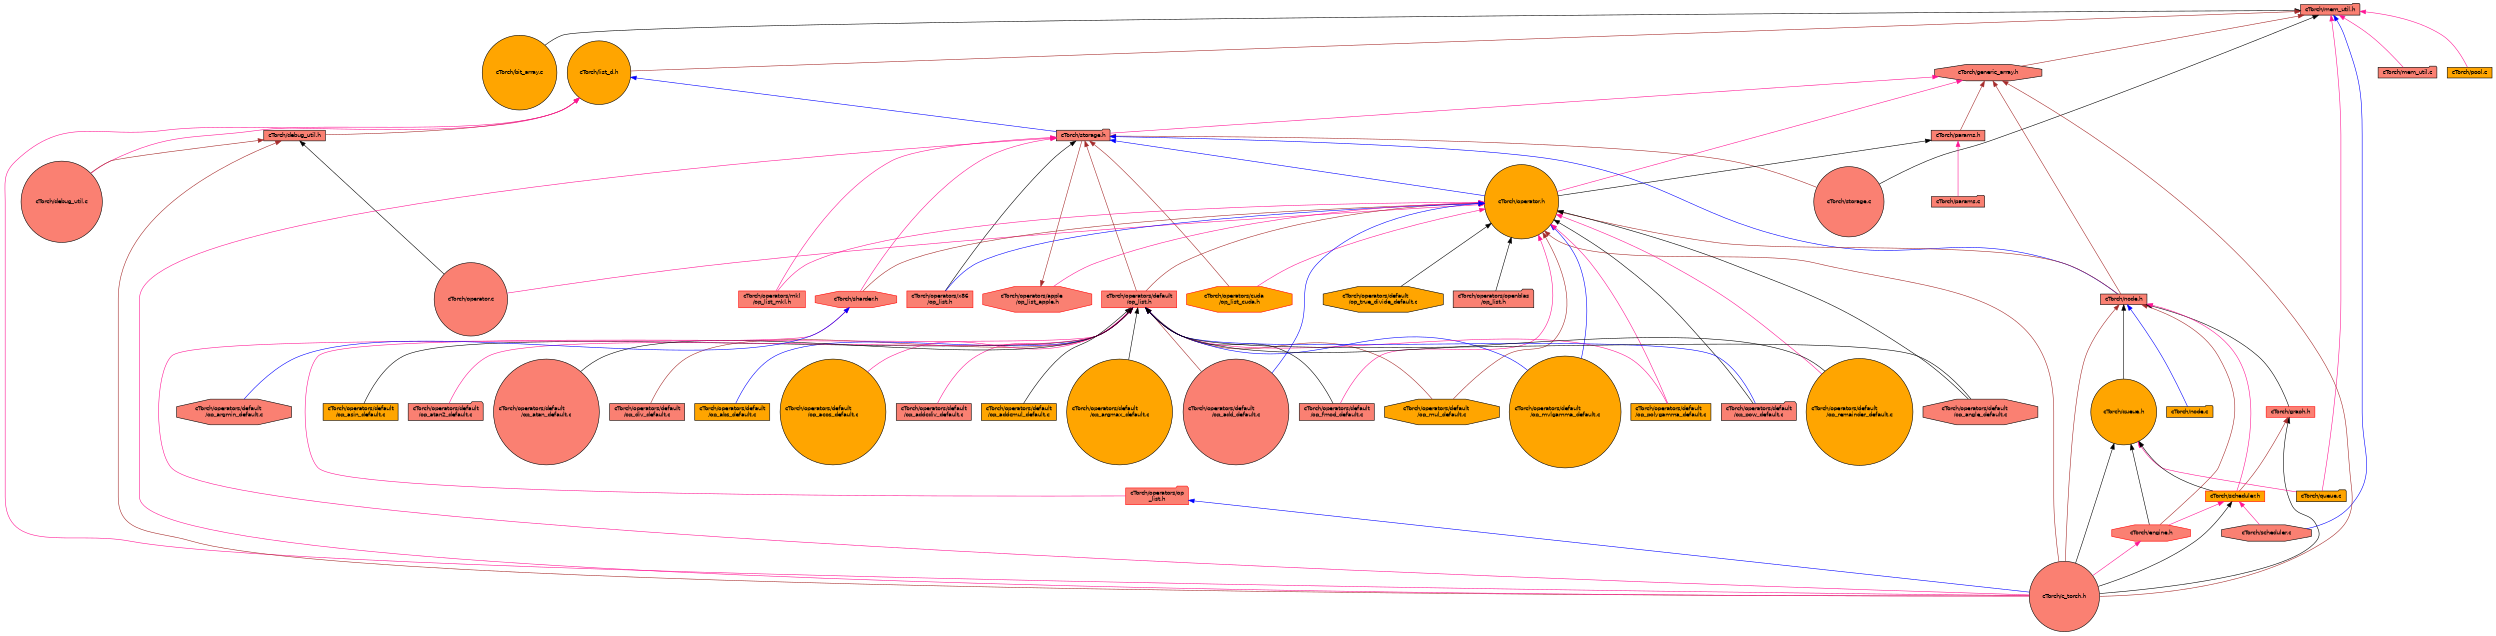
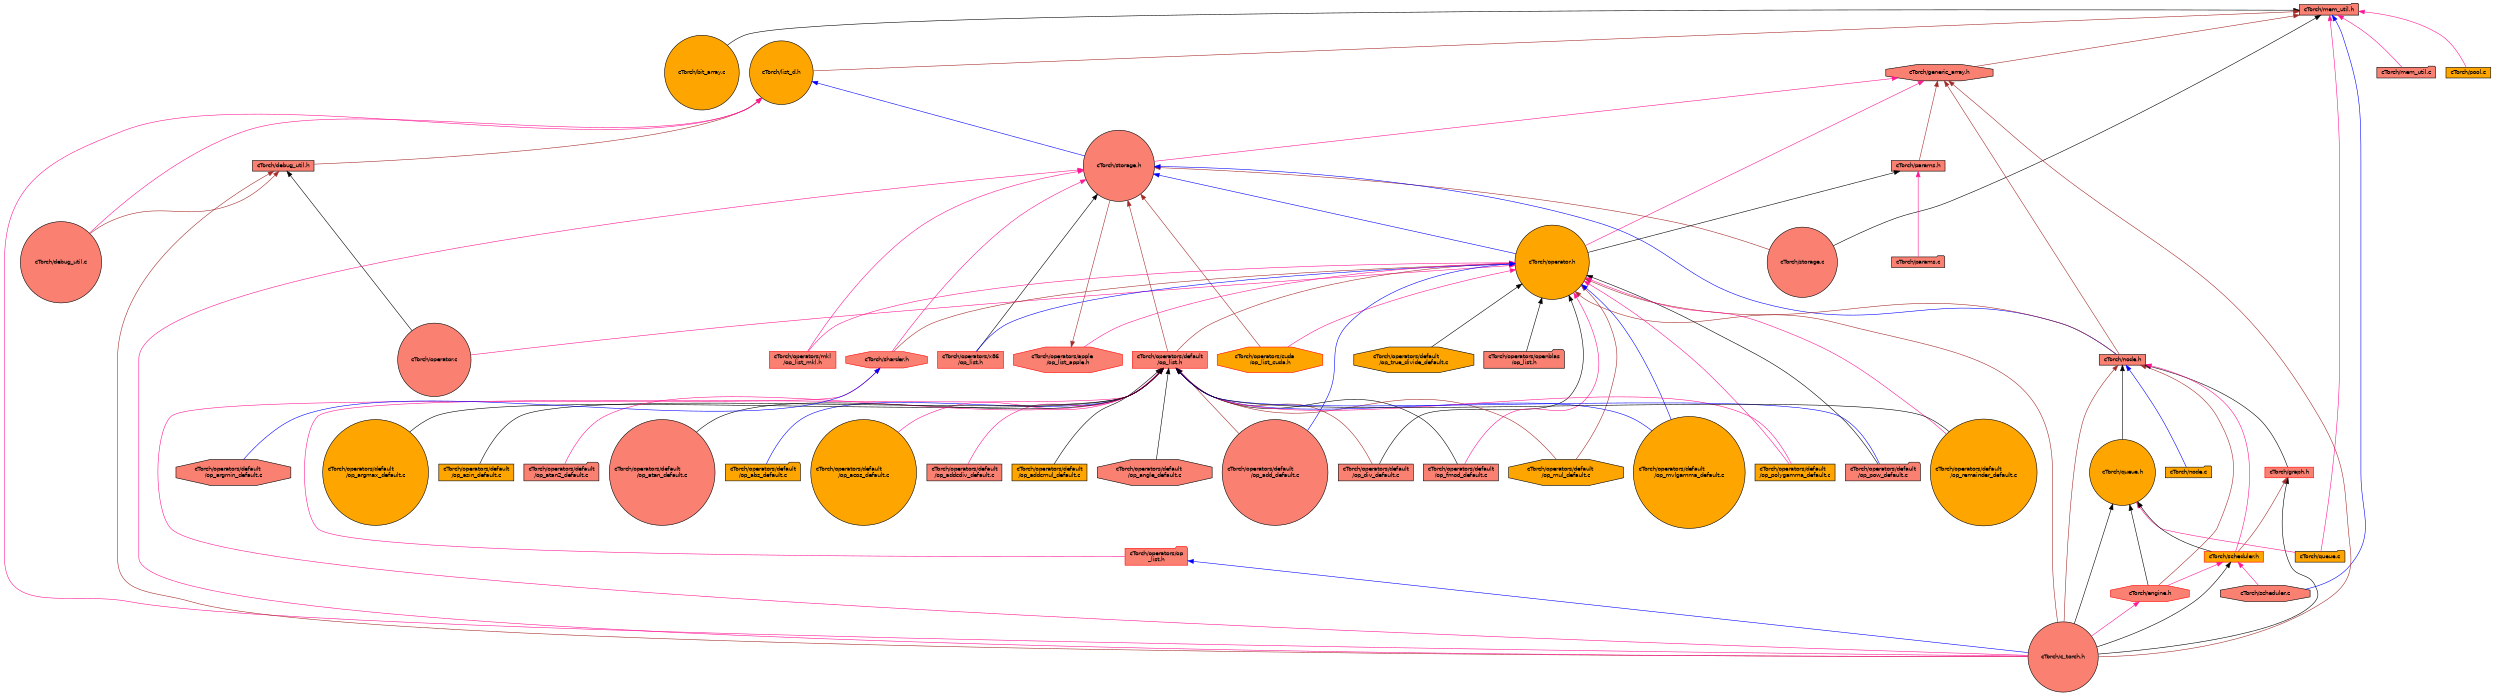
  digraph {
    node [color=black fillcolor=salmon fontname=Helvetica fontsize=10 shape=box style=filled]
    edge [color=deeppink dir=back fontname=Helvetica fontsize=10 labelfontname=Helvetica labelfontsize=10 style=solid]
    n1 [fontcolor=black height=0.2 label="cTorch/mem_util.h" shape=folder width=0.4]
    n2 [fillcolor=orange height=0.2 label="cTorch/bit_array.c" shape=circle width=0.4]
    n3 [fillcolor=orange height=0.2 label="cTorch/list_d.h" shape=circle width=0.4]
    n4 [height=0.2 label="cTorch/scheduler.c" shape=octagon width=0.4]
    n5 [fillcolor=orange height=0.2 label="cTorch/queue.c" shape=folder width=0.4]
    n6 [height=0.2 label="cTorch/storage.c" shape=circle width=0.4]
    n7 [height=0.2 label="cTorch/generic_array.h" shape=octagon width=0.4]
    n8 [height=0.2 label="cTorch/mem_util.c" shape=folder width=0.4]
    n9 [fillcolor=orange height=0.2 label="cTorch/pool.c" width=0.4]
    n10 [height=0.2 label="cTorch/debug_util.h" width=0.4]
    n11 [height=0.2 label="cTorch/c_torch.h" shape=circle width=0.4]
    n12 [height=0.2 label="cTorch/debug_util.c" shape=circle width=0.4]
-   n13 [height=0.2 label="cTorch/storage.h" shape=folder width=0.4]
+   n13 [height=0.2 label="cTorch/storage.h" shape=circle width=0.4]
    n14 [fillcolor=orange height=0.2 label="cTorch/operator.h" shape=circle width=0.4]
    n15 [height=0.2 label="cTorch/node.h" width=0.4]
    n16 [height=0.2 label="cTorch/params.h" width=0.4]
    n17 [height=0.2 label="cTorch/operator.c" shape=circle width=0.4]
    n18 [color=red height=0.2 label="cTorch/operators/default\l/op_list.h" width=0.4]
    n19 [color=red height=0.2 label="cTorch/sharder.h" shape=octagon width=0.4]
    n20 [color=red fillcolor=orange height=0.2 label="cTorch/operators/cuda\l/op_list_cuda.h" shape=octagon width=0.4]
    n21 [color=red height=0.2 label="cTorch/operators/mkl\l/op_list_mkl.h" width=0.4]
    n22 [color=red height=0.2 label="cTorch/operators/x86\l/op_list.h" width=0.4]
    n23 [color=red height=0.2 label="cTorch/operators/apple\l/op_list_apple.h" shape=octagon width=0.4]
    n24 [height=0.2 label="cTorch/operators/default\l/op_add_default.c" shape=circle width=0.4]
    n25 [height=0.2 label="cTorch/operators/default\l/op_div_default.c" width=0.4]
    n26 [height=0.2 label="cTorch/operators/default\l/op_fmod_default.c" width=0.4]
    n27 [fillcolor=orange height=0.2 label="cTorch/operators/default\l/op_mul_default.c" shape=octagon width=0.4]
    n28 [fillcolor=orange height=0.2 label="cTorch/operators/default\l/op_mvlgamma_default.c" shape=circle width=0.4]
    n29 [fillcolor=orange height=0.2 label="cTorch/operators/default\l/op_polygamma_default.c" width=0.4]
    n30 [height=0.2 label="cTorch/operators/default\l/op_pow_default.c" shape=folder width=0.4]
    n31 [fillcolor=orange height=0.2 label="cTorch/operators/default\l/op_remainder_default.c" shape=circle width=0.4]
    n32 [fillcolor=orange height=0.2 label="cTorch/operators/default\l/op_true_divide_default.c" shape=octagon width=0.4]
    n33 [height=0.2 label="cTorch/operators/openblas\l/op_list.h" shape=folder width=0.4]
    n34 [color=red height=0.2 label="cTorch/engine.h" shape=octagon width=0.4]
    n35 [color=red height=0.2 label="cTorch/graph.h" width=0.4]
    n36 [color=red fillcolor=orange height=0.2 label="cTorch/scheduler.h" width=0.4]
    n37 [fillcolor=orange height=0.2 label="cTorch/queue.h" shape=circle width=0.4]
    n38 [fillcolor=orange height=0.2 label="cTorch/node.c" shape=folder width=0.4]
    n39 [color=red height=0.2 label="cTorch/operators/op\l_list.h" shape=folder width=0.4]
-   n40 [fillcolor=orange height=0.2 label="cTorch/operators/default\l/op_abs_default.c" width=0.4]
+   n40 [fillcolor=orange height=0.2 label="cTorch/operators/default\l/op_abs_default.c" shape=folder width=0.4]
    n41 [fillcolor=orange height=0.2 label="cTorch/operators/default\l/op_acos_default.c" shape=circle width=0.4]
    n42 [height=0.2 label="cTorch/operators/default\l/op_addcdiv_default.c" width=0.4]
    n43 [fillcolor=orange height=0.2 label="cTorch/operators/default\l/op_addcmul_default.c" width=0.4]
    n44 [height=0.2 label="cTorch/operators/default\l/op_angle_default.c" shape=octagon width=0.4]
    n45 [fillcolor=orange height=0.2 label="cTorch/operators/default\l/op_argmax_default.c" shape=circle width=0.4]
    n46 [fillcolor=orange height=0.2 label="cTorch/operators/default\l/op_asin_default.c" width=0.4]
    n47 [height=0.2 label="cTorch/operators/default\l/op_atan2_default.c" shape=folder width=0.4]
    n48 [height=0.2 label="cTorch/operators/default\l/op_atan_default.c" shape=circle width=0.4]
    n49 [height=0.2 label="cTorch/operators/default\l/op_argmin_default.c" shape=octagon width=0.4]
    n50 [height=0.2 label="cTorch/params.c" shape=folder width=0.4]
    n1 -> n2 [color=black]
    n1 -> n3 [color=brown]
    n1 -> n4 [color=blue]
    n1 -> n5
    n1 -> n6 [color=black]
    n1 -> n7 [color=brown]
    n1 -> n8
    n1 -> n9
    n3 -> n10 [color=brown]
    n3 -> n11
    n3 -> n12
    n3 -> n13 [color=blue]
    n7 -> n11 [color=brown]
    n7 -> n13
    n7 -> n14
    n7 -> n15 [color=brown]
    n7 -> n16 [color=brown]
    n10 -> n11 [color=brown]
    n10 -> n12 [color=brown]
    n10 -> n17 [color=black]
    n13 -> n6 [color=brown]
    n13 -> n11
    n13 -> n14 [color=blue]
    n13 -> n15 [color=blue]
    n13 -> n18 [color=brown]
    n13 -> n19
    n13 -> n20 [color=brown]
    n13 -> n21
    n13 -> n22 [color=black]
    n14 -> n11 [color=brown]
    n14 -> n15 [color=brown]
    n14 -> n17
    n14 -> n18 [color=brown]
    n14 -> n19 [color=brown]
    n14 -> n20
    n14 -> n21
    n14 -> n22 [color=blue]
    n14 -> n23
    n14 -> n24 [color=blue]
-   n14 -> n44 [color=black]
+   n14 -> n25 [color=black]
    n14 -> n26
    n14 -> n27 [color=brown]
    n14 -> n28 [color=blue]
    n14 -> n29
    n14 -> n30 [color=black]
    n14 -> n31
    n14 -> n32 [color=black]
    n14 -> n33 [color=black]
    n15 -> n11 [color=brown]
    n15 -> n34 [color=brown]
    n15 -> n35 [color=black]
    n15 -> n36
    n15 -> n37 [color=black]
    n15 -> n38 [color=blue]
    n16 -> n14 [color=black]
    n16 -> n50
    n18 -> n24 [color=brown]
    n18 -> n25 [color=brown]
    n18 -> n26 [color=black]
    n18 -> n27 [color=brown]
    n18 -> n28 [color=blue]
    n18 -> n29
    n18 -> n30 [color=blue]
    n18 -> n31 [color=black]
    n18 -> n39
    n18 -> n40 [color=blue]
    n18 -> n41
    n18 -> n42
    n18 -> n43 [color=black]
    n18 -> n44 [color=black]
    n18 -> n45 [color=black]
    n18 -> n46 [color=black]
    n18 -> n47
    n18 -> n48 [color=black]
    n19 -> n11
    n19 -> n49 [color=blue]
    n23 -> n13 [color=brown]
    n34 -> n11
    n35 -> n11 [color=black]
    n35 -> n36 [color=brown]
    n36 -> n4
    n36 -> n11 [color=black]
    n36 -> n34
    n37 -> n5
    n37 -> n11 [color=black]
    n37 -> n34 [color=black]
    n37 -> n36 [color=black]
    n39 -> n11 [color=blue]
  }
